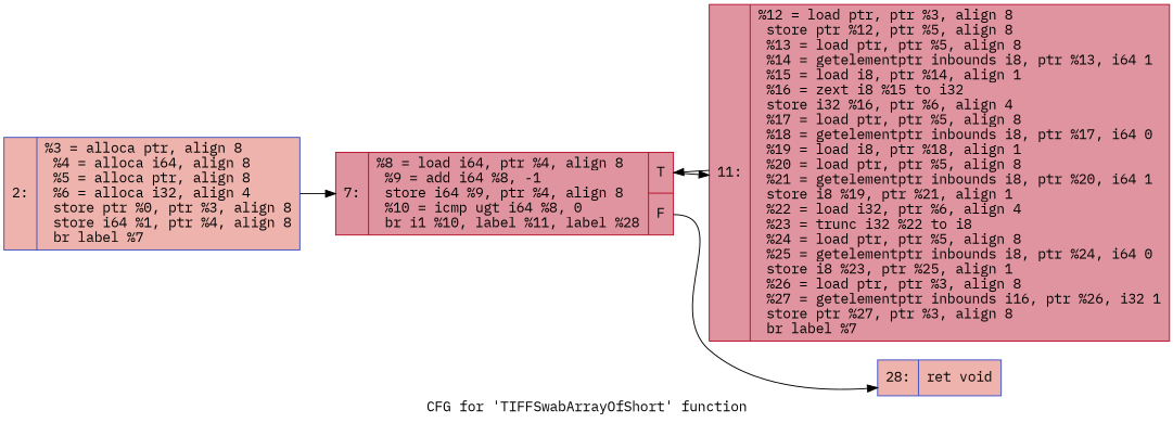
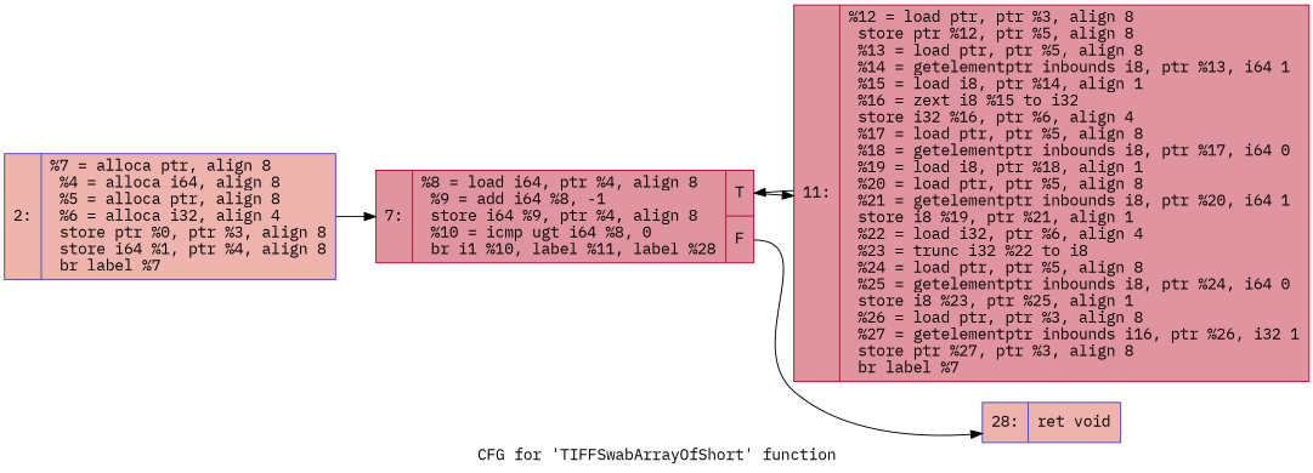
  digraph {
    label="CFG for 'TIFFSwabArrayOfShort' function"
    rankdir=LR
    fontname="IBM Plex Mono"
    node [color="#3d50c3ff" fillcolor="#d6524470" fontname="IBM Plex Mono" shape=record style=filled]
    edge [fontname="IBM Plex Mono"]
-   n1 [label="{2:\l|  %3 = alloca ptr, align 8\l  %4 = alloca i64, align 8\l  %5 = alloca ptr, align 8\l  %6 = alloca i32, align 4\l  store ptr %0, ptr %3, align 8\l  store i64 %1, ptr %4, align 8\l  br label %7\l}"]
+   n1 [label="{2:\l|  %7 = alloca ptr, align 8\l  %4 = alloca i64, align 8\l  %5 = alloca ptr, align 8\l  %6 = alloca i32, align 4\l  store ptr %0, ptr %3, align 8\l  store i64 %1, ptr %4, align 8\l  br label %7\l}"]
    n2 [color="#b70d28ff" fillcolor="#b70d2870" label="{7:\l|  %8 = load i64, ptr %4, align 8\l  %9 = add i64 %8, -1\l  store i64 %9, ptr %4, align 8\l  %10 = icmp ugt i64 %8, 0\l  br i1 %10, label %11, label %28\l|{<s0>T|<s1>F}}"]
    n3 [color="#b70d28ff" fillcolor="#b70d2870" label="{11:\l|  %12 = load ptr, ptr %3, align 8\l  store ptr %12, ptr %5, align 8\l  %13 = load ptr, ptr %5, align 8\l  %14 = getelementptr inbounds i8, ptr %13, i64 1\l  %15 = load i8, ptr %14, align 1\l  %16 = zext i8 %15 to i32\l  store i32 %16, ptr %6, align 4\l  %17 = load ptr, ptr %5, align 8\l  %18 = getelementptr inbounds i8, ptr %17, i64 0\l  %19 = load i8, ptr %18, align 1\l  %20 = load ptr, ptr %5, align 8\l  %21 = getelementptr inbounds i8, ptr %20, i64 1\l  store i8 %19, ptr %21, align 1\l  %22 = load i32, ptr %6, align 4\l  %23 = trunc i32 %22 to i8\l  %24 = load ptr, ptr %5, align 8\l  %25 = getelementptr inbounds i8, ptr %24, i64 0\l  store i8 %23, ptr %25, align 1\l  %26 = load ptr, ptr %3, align 8\l  %27 = getelementptr inbounds i16, ptr %26, i32 1\l  store ptr %27, ptr %3, align 8\l  br label %7\l}"]
    n4 [label="{28:\l|  ret void\l}"]
    n1 -> n2
    n2 -> n3 [tailport=s0]
    n2 -> n4 [tailport=s1]
    n3 -> n2
  }
